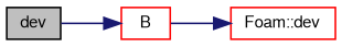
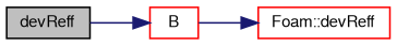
  digraph {
    rankdir=LR
    node [color=red fontname=FreeSans fontsize=10 shape=record]
    edge [color=midnightblue fontname=FreeSans fontsize=10 labelfontname=FreeSans labelfontsize=10 style=solid]
-   n1 [color=black fillcolor=grey75 fontcolor=black height=0.2 label=dev style=filled width=0.4]
+   n1 [color=black fillcolor=grey75 fontcolor=black height=0.2 label=devReff style=filled width=0.4]
    n2 [height=0.2 label=B width=0.4]
-   n3 [height=0.2 label="Foam::dev" width=0.4]
+   n3 [height=0.2 label="Foam::devReff" width=0.4]
    n1 -> n2
    n2 -> n3
  }
